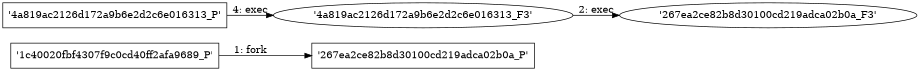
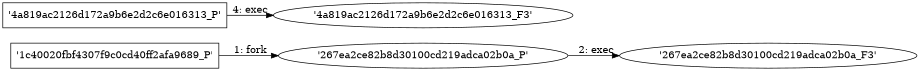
  digraph {
    engine=neato
    fixedsize=false
    fontsize=10
    nodesep=0.3
    rankdir=LR
    ranksep=0
    splines=true
    node [node_type=Process shape=box]
    "'1c40020fbf4307f9c0cd40ff2afa9689_P'"
-   "'267ea2ce82b8d30100cd219adca02b0a_P'"
+   "'267ea2ce82b8d30100cd219adca02b0a_P'" [shape=ellipse]
    "'267ea2ce82b8d30100cd219adca02b0a_F3'" [node_type=File shape=ellipse]
    "'4a819ac2126d172a9b6e2d2c6e016313_F3'" [node_type=file shape=ellipse]
    "'4a819ac2126d172a9b6e2d2c6e016313_P'"
    "'1c40020fbf4307f9c0cd40ff2afa9689_P'" -> "'267ea2ce82b8d30100cd219adca02b0a_P'" [label="1: fork"]
-   "'4a819ac2126d172a9b6e2d2c6e016313_F3'" -> "'267ea2ce82b8d30100cd219adca02b0a_F3'" [label="2: exec"]
+   "'267ea2ce82b8d30100cd219adca02b0a_P'" -> "'267ea2ce82b8d30100cd219adca02b0a_F3'" [label="2: exec"]
    "'4a819ac2126d172a9b6e2d2c6e016313_P'" -> "'4a819ac2126d172a9b6e2d2c6e016313_F3'" [label="4: exec"]
  }
